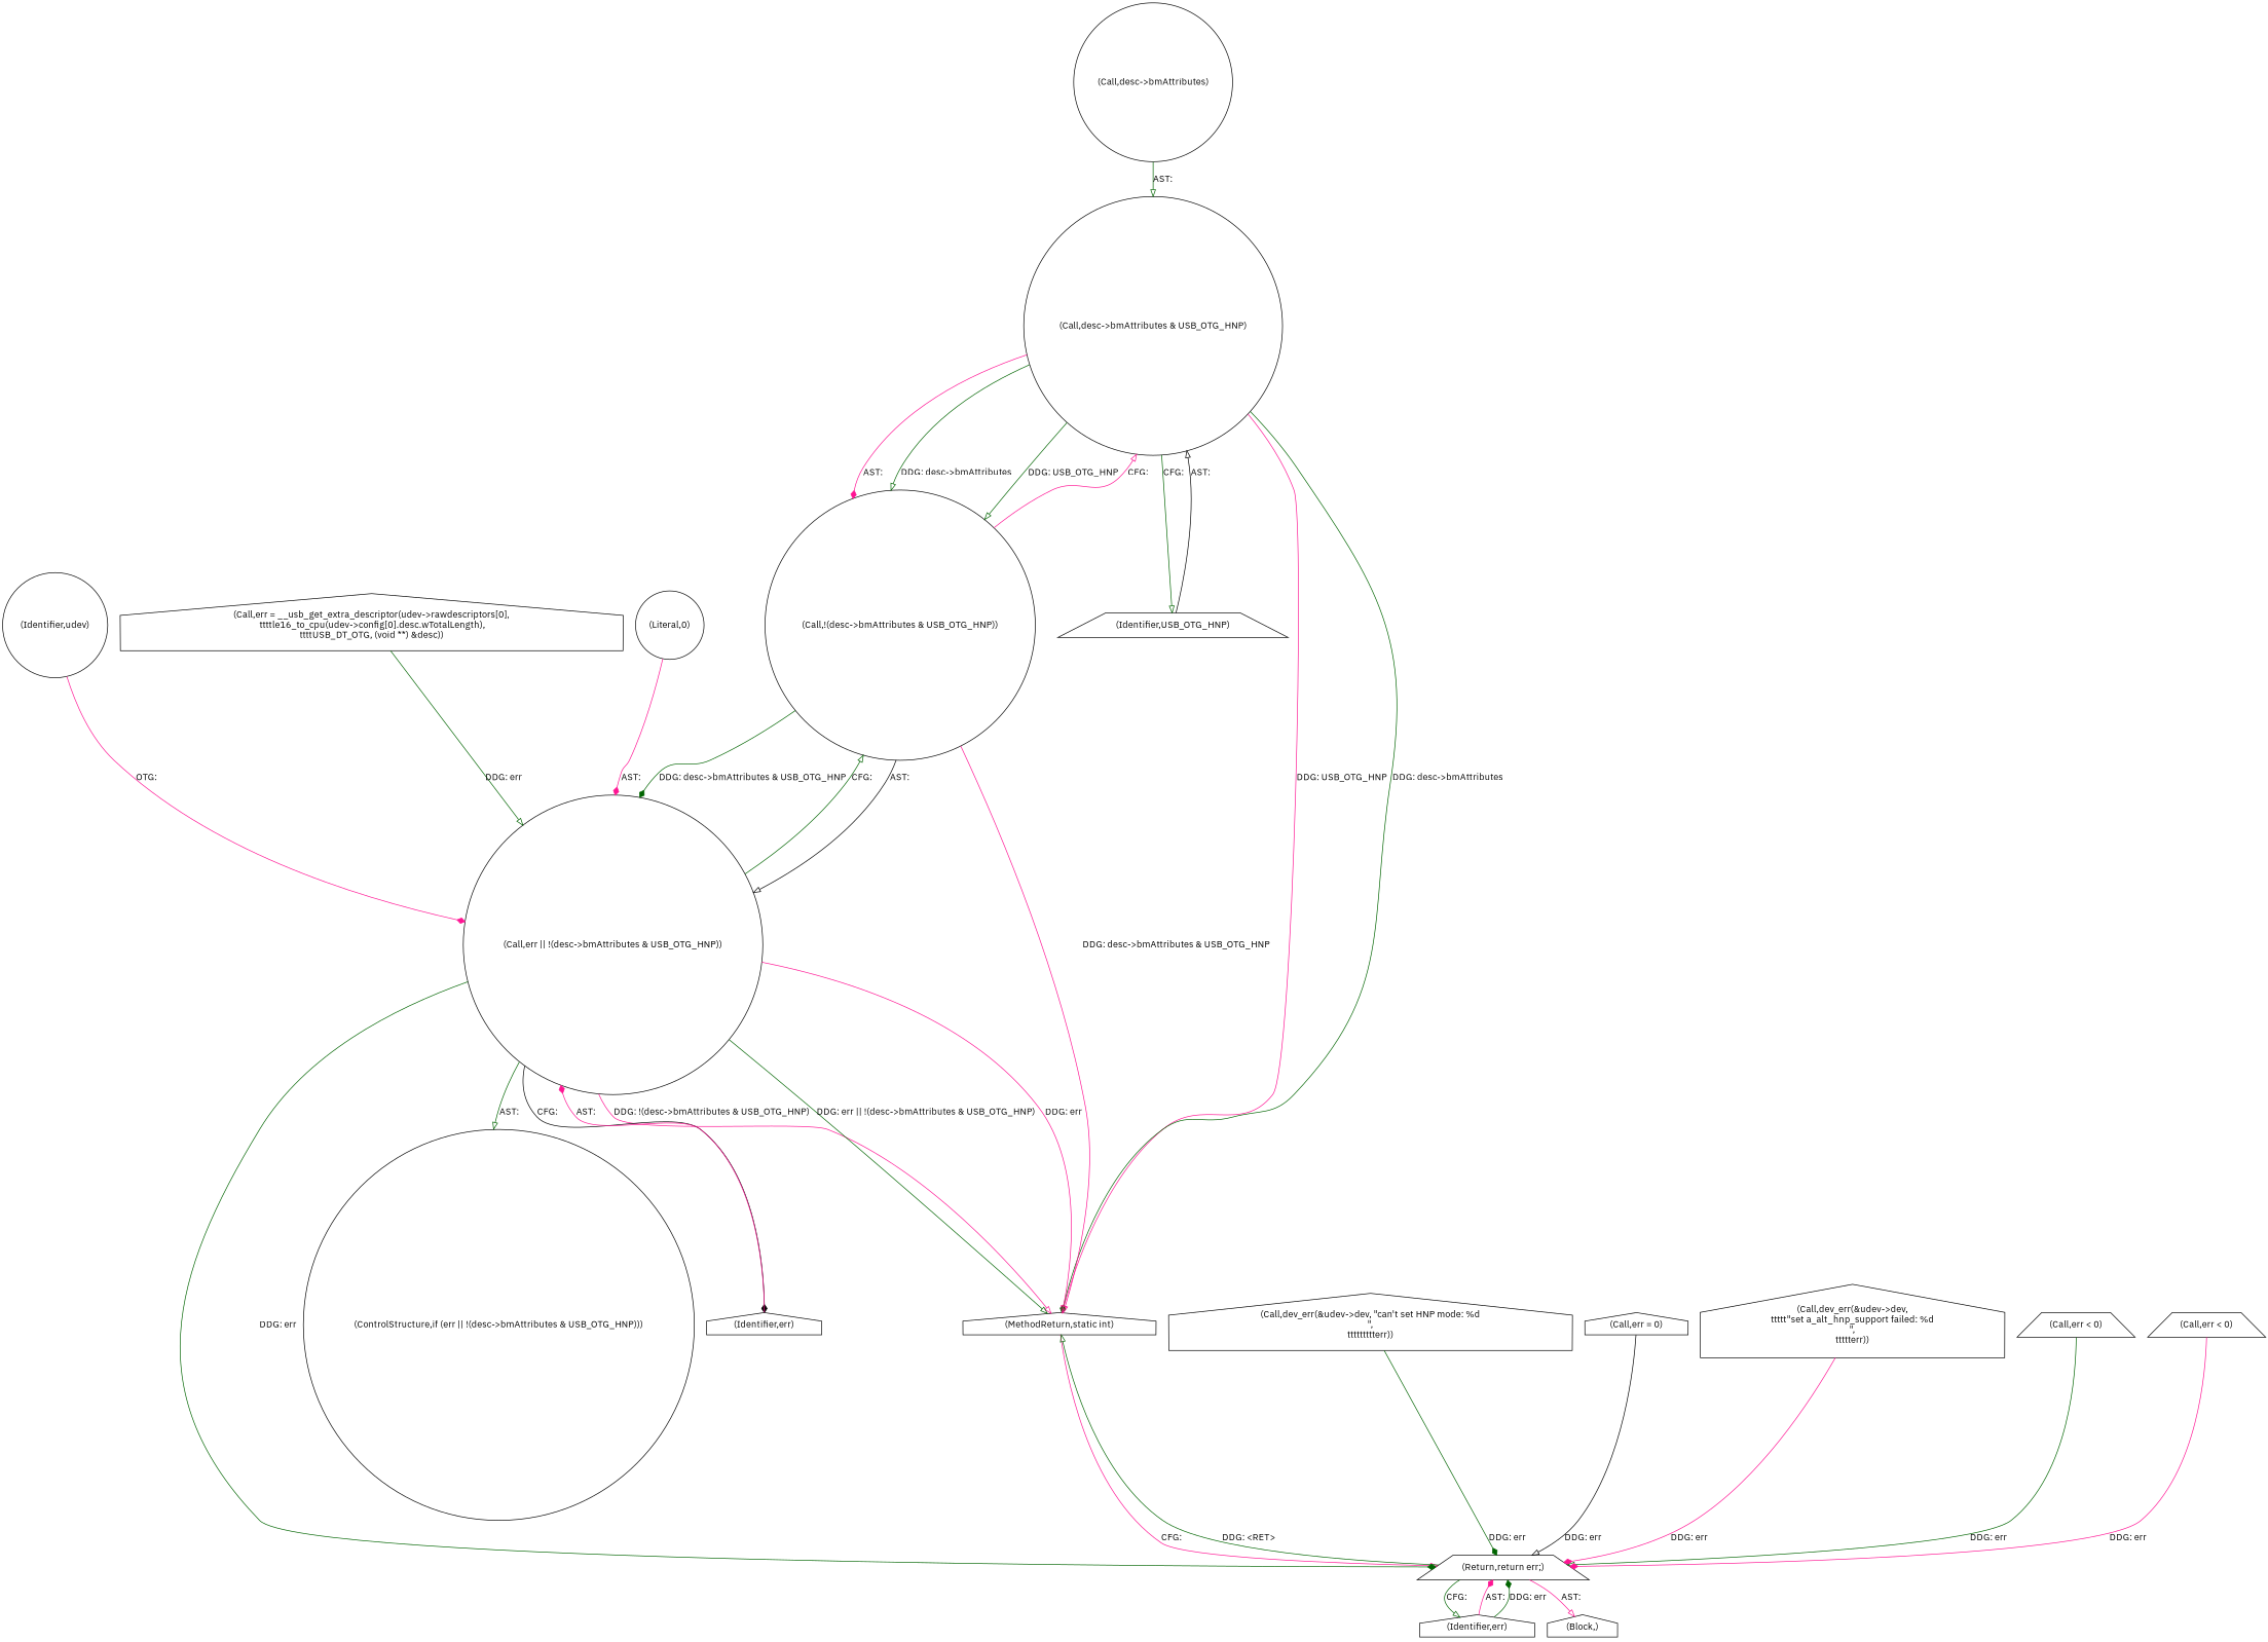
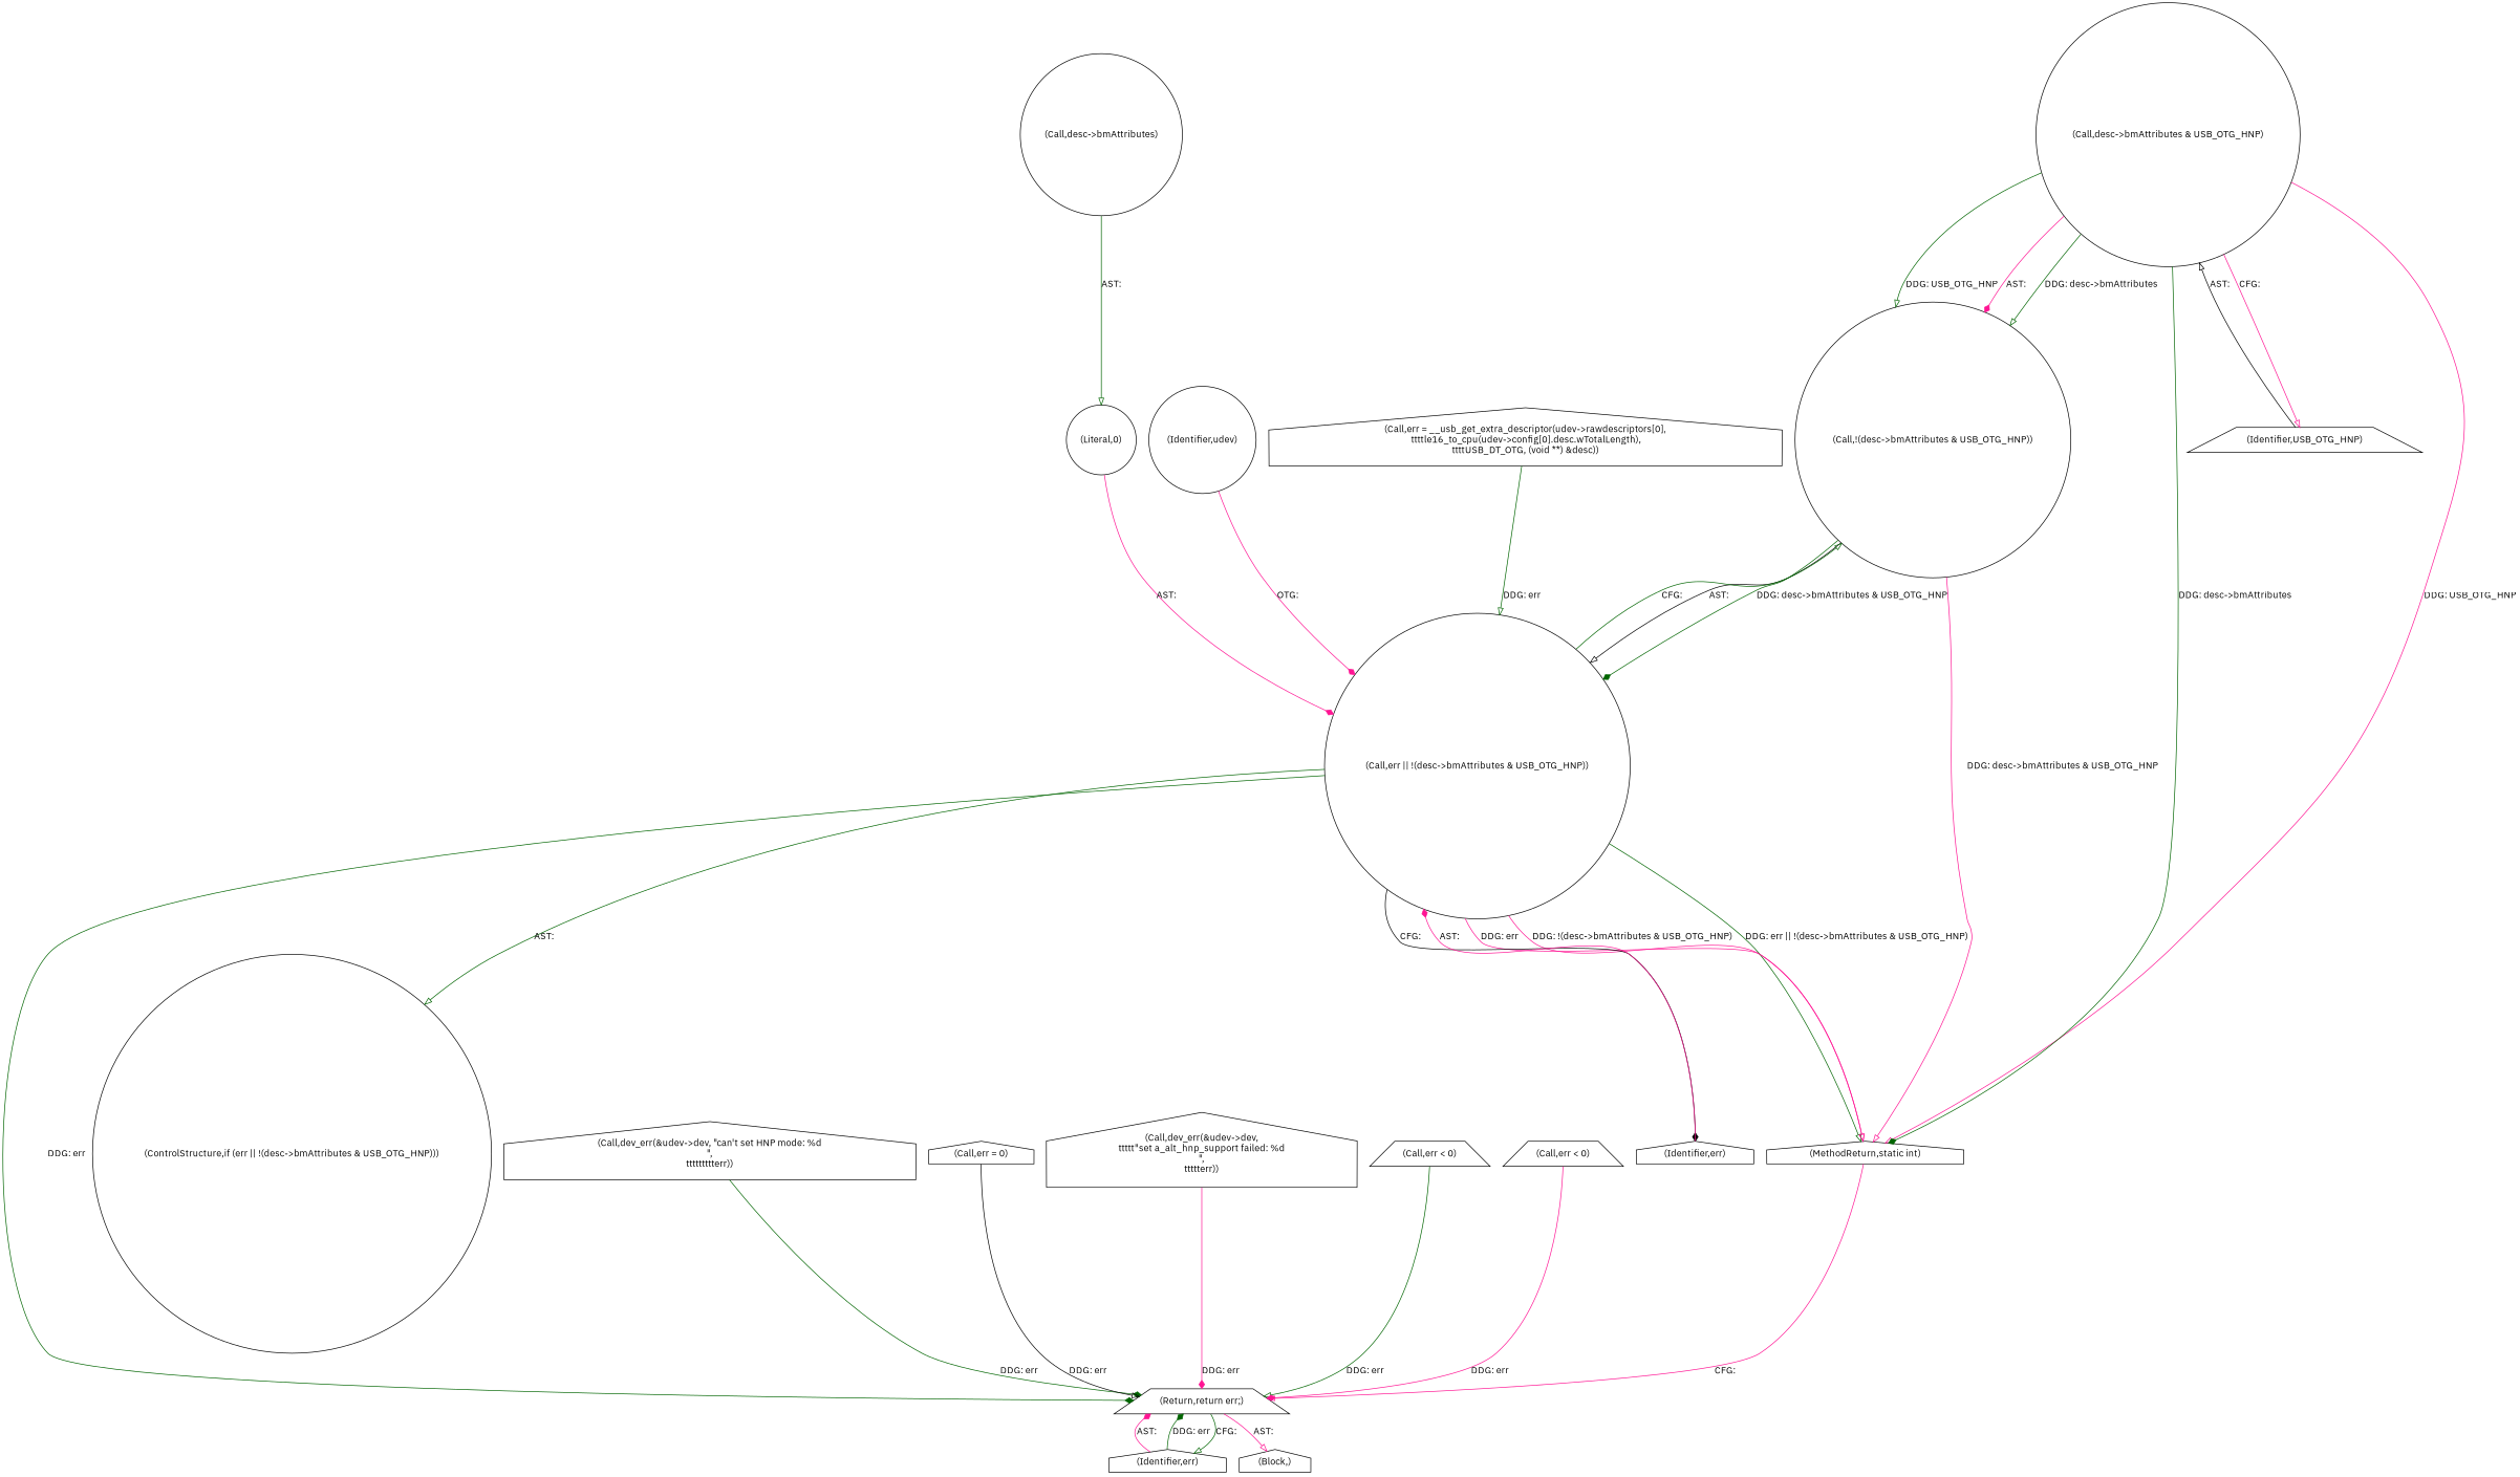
  digraph {
    fontname="IBM Plex Sans"
    node [fontname="IBM Plex Sans" shape=house]
    edge [arrowhead=onormal color=deeppink fontname="IBM Plex Sans"]
    n1 [label="(Call,desc->bmAttributes & USB_OTG_HNP)" shape=circle]
    n2 [label="(Call,!(desc->bmAttributes & USB_OTG_HNP))" shape=circle]
    n3 [label="(Identifier,USB_OTG_HNP)" shape=trapezium]
    n4 [label="(MethodReturn,static int)"]
    n5 [label="(Call,err || !(desc->bmAttributes & USB_OTG_HNP))" shape=circle]
    n6 [label="(Return,return err;)" shape=trapezium]
    n7 [label="(ControlStructure,if (err || !(desc->bmAttributes & USB_OTG_HNP)))" shape=circle]
    n8 [label="(Identifier,err)"]
    n9 [label="(Identifier,err)"]
    n10 [label="(Block,)"]
    n11 [label="(Call,dev_err(&udev->dev, \"can't set HNP mode: %d\n\",\n\t\t\t\t\t\t\t\t\terr))"]
    n12 [label="(Call,err = 0)"]
    n13 [label="(Call,dev_err(&udev->dev,\n\t\t\t\t\t\"set a_alt_hnp_support failed: %d\n\",\n\t\t\t\t\terr))"]
    n14 [label="(Call,err < 0)" shape=trapezium]
    n15 [label="(Call,err < 0)" shape=trapezium]
    n16 [label="(Identifier,udev)" shape=circle]
    n17 [label="(Call,err = __usb_get_extra_descriptor(udev->rawdescriptors[0],\n \t\t\t\tle16_to_cpu(udev->config[0].desc.wTotalLength),\n\t\t\t\tUSB_DT_OTG, (void **) &desc))"]
    n18 [label="(Literal,0)" shape=circle]
    n19 [label="(Call,desc->bmAttributes)" shape=circle]
    n1 -> n2 [arrowhead=diamond label="AST: "]
    n1 -> n2 [color=darkgreen label="DDG: desc->bmAttributes"]
    n1 -> n2 [color=darkgreen label="DDG: USB_OTG_HNP"]
-   n1 -> n3 [color=darkgreen label="CFG: "]
+   n1 -> n3 [label="CFG: "]
    n1 -> n4 [label="DDG: USB_OTG_HNP"]
    n1 -> n4 [arrowhead=diamond color=darkgreen label="DDG: desc->bmAttributes"]
-   n2 -> n1 [label="CFG: "]
    n2 -> n4 [label="DDG: desc->bmAttributes & USB_OTG_HNP"]
    n2 -> n5 [color=black label="AST: "]
    n2 -> n5 [arrowhead=diamond color=darkgreen label="DDG: desc->bmAttributes & USB_OTG_HNP"]
    n3 -> n1 [color=black label="AST: "]
    n4 -> n6 [label="CFG: "]
    n5 -> n2 [color=darkgreen label="CFG: "]
    n5 -> n4 [label="DDG: !(desc->bmAttributes & USB_OTG_HNP)"]
    n5 -> n4 [color=darkgreen label="DDG: err || !(desc->bmAttributes & USB_OTG_HNP)"]
    n5 -> n4 [label="DDG: err"]
    n5 -> n6 [arrowhead=diamond color=darkgreen label="DDG: err"]
    n5 -> n7 [color=darkgreen label="AST: "]
    n5 -> n8 [arrowhead=diamond color=black label="CFG: "]
-   n6 -> n4 [color=darkgreen label="DDG: <RET>"]
    n6 -> n9 [color=darkgreen label="CFG: "]
    n6 -> n10 [label="AST: "]
    n8 -> n5 [arrowhead=diamond label="AST: "]
    n9 -> n6 [arrowhead=diamond label="AST: "]
    n9 -> n6 [arrowhead=diamond color=darkgreen label="DDG: err"]
    n11 -> n6 [arrowhead=diamond color=darkgreen label="DDG: err"]
    n12 -> n6 [color=black label="DDG: err"]
    n13 -> n6 [arrowhead=diamond label="DDG: err"]
    n14 -> n6 [color=darkgreen label="DDG: err"]
    n15 -> n6 [arrowhead=diamond label="DDG: err"]
    n16 -> n5 [arrowhead=diamond label="OTG: "]
    n17 -> n5 [color=darkgreen label="DDG: err"]
    n18 -> n5 [arrowhead=diamond label="AST: "]
-   n19 -> n1 [color=darkgreen label="AST: "]
+   n19 -> n18 [color=darkgreen label="AST: "]
  }
